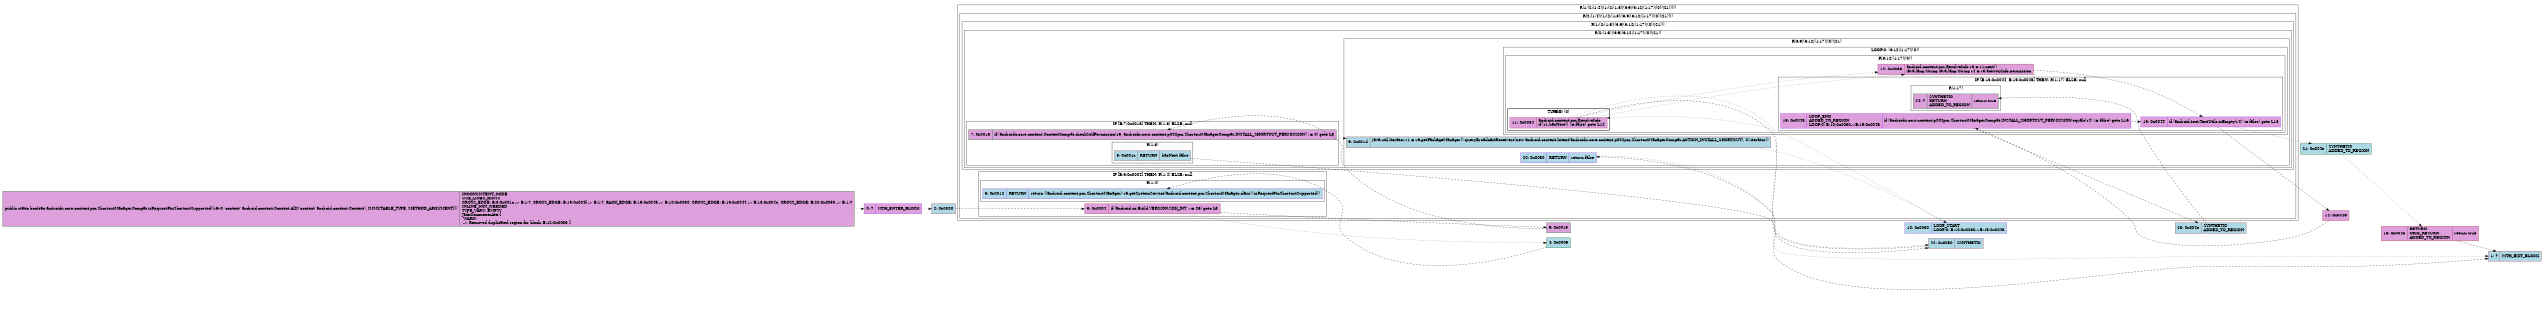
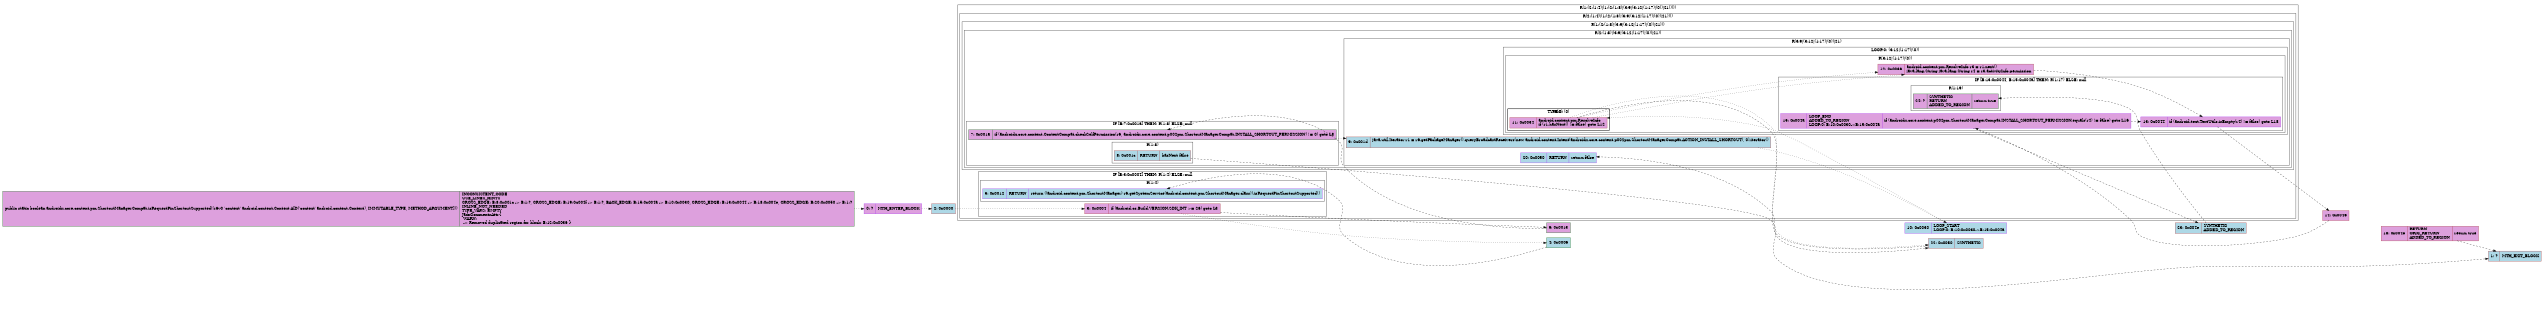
  digraph {
    rankdir=LR
    node [color=brown fillcolor=plum shape=record style=filled]
    edge [style=dotted]
    n1 [color=purple fillcolor=lightblue label="{5\:\ 0x0012|RETURN\l|return ((android.content.pm.ShortcutManager) r6.getSystemService(android.content.pm.ShortcutManager.class)).isRequestPinShortcutSupported()\l}"]
    n2 [label="{3\:\ 0x0004|if (android.os.Build.VERSION.SDK_INT \>= 26) goto L3\l}"]
    n3 [fillcolor=lightblue label="{8\:\ 0x001c|RETURN\l|hasNext false\l}"]
    n4 [color=darkgreen label="{7\:\ 0x001a|if (androidx.core.content.ContextCompat.checkSelfPermission(r6, androidx.core.content.p002pm.ShortcutManagerCompat.INSTALL_SHORTCUT_PERMISSION) != 0) goto L8\l}"]
    n5 [color=darkgreen label="{24\:\ ?|SYNTHETIC\lRETURN\lADDED_TO_REGION\l|return true\l}"]
    n6 [color=purple label="{13\:\ 0x0044|if (android.text.TextUtils.isEmpty(r4) != false) goto L18\l}"]
    n7 [color=purple label="{15\:\ 0x004a|LOOP_END\lADDED_TO_REGION\lLOOP:0: B:10:0x0030\-\>B:15:0x004a\l|if (androidx.core.content.p002pm.ShortcutManagerCompat.INSTALL_SHORTCUT_PERMISSION.equals(r4) != false) goto L16\l}"]
    n8 [label="{11\:\ 0x0034|android.content.pm.ResolveInfo \lif (r1.hasNext() != false) goto L12\l}"]
    n9 [label="{12\:\ 0x0036|android.content.pm.ResolveInfo r3 = r1.next()\ljava.lang.String java.lang.String r4 = r3.activityInfo.permission\l}"]
    n10 [fillcolor=lightblue label="{9\:\ 0x001d|java.util.Iterator r1 = r6.getPackageManager().queryBroadcastReceivers(new android.content.Intent(androidx.core.content.p002pm.ShortcutManagerCompat.ACTION_INSTALL_SHORTCUT), 0).iterator()\l\l}"]
    n11 [color=purple fillcolor=lightblue label="{20\:\ 0x0050|RETURN\l|return false\l}"]
    n12 [color=darkgreen fillcolor=lightblue label="{4\:\ 0x0006}"]
    n13 [color=darkgreen label="{6\:\ 0x0013}"]
    n14 [fillcolor=lightblue label="{1\:\ ?|MTH_EXIT_BLOCK\l}"]
    n15 [label="{14\:\ 0x0046}"]
-   n16 [color=darkgreen fillcolor=lightblue label="{21\:\ 0x004e|SYNTHETIC\lADDED_TO_REGION\l}"]
    n17 [fillcolor=lightblue label="{23\:\ 0x004e|SYNTHETIC\lADDED_TO_REGION\l}"]
    n18 [fillcolor=lightblue label="{22\:\ 0x0050|SYNTHETIC\l}"]
    n19 [color=purple fillcolor=lightblue label="{10\:\ 0x0030|LOOP_START\lLOOP:0: B:10:0x0030\-\>B:15:0x004a\l}"]
    n20 [label="{18\:\ 0x004e|RETURN\lORIG_RETURN\lADDED_TO_REGION\l|return true\l}"]
    n21 [color=purple label="{0\:\ ?|MTH_ENTER_BLOCK\l}"]
    n22 [fillcolor=lightblue label="{2\:\ 0x0000}"]
    n23 [color=darkgreen label="{public static boolean androidx.core.content.pm.ShortcutManagerCompat.isRequestPinShortcutSupported((r6v0 'context' android.content.Context A[D('context' android.content.Context), IMMUTABLE_TYPE, METHOD_ARGUMENT]))  | INCONSISTENT_CODE\lUSE_LINES_HINTS\lCROSS_EDGE: B:8:0x001c \-\> B:1:?, CROSS_EDGE: B:19:0x004f \-\> B:1:?, BACK_EDGE: B:15:0x004a \-\> B:10:0x0030, CROSS_EDGE: B:13:0x0044 \-\> B:18:0x004e, CROSS_EDGE: B:20:0x0050 \-\> B:1:?\lINLINE_NOT_NEEDED\lTYPE_VARS: EMPTY\lJadxCommentsAttr\{\l WARN: \l \-\> Removed duplicated region for block: B:12:0x0036 \}\l}"]
    subgraph cluster_1 {
      label="R(1:(2:(1:4)|(1:(2:(1:8)|(3:9|(3:12|(1:17)|(0))|21)))))"
      subgraph cluster_2 {
        label="R(2:(1:4)|(1:(2:(1:8)|(3:9|(3:12|(1:17)|(0))|21))))"
        subgraph cluster_3 {
          label="IF [B:3:0x0004] THEN: R(1:4) ELSE: null"
          n2
          subgraph cluster_4 {
            label="R(1:4)"
            n1
          }
        }
        subgraph cluster_5 {
          label="R(1:(2:(1:8)|(3:9|(3:12|(1:17)|(0))|21)))"
          subgraph cluster_6 {
            label="R(2:(1:8)|(3:9|(3:12|(1:17)|(0))|21))"
            subgraph cluster_7 {
              label="IF [B:7:0x001a] THEN: R(1:8) ELSE: null"
              n4
              subgraph cluster_8 {
                label="R(1:8)"
                n3
              }
            }
            subgraph cluster_9 {
              label="R(3:9|(3:12|(1:17)|(0))|21)"
              n10
              n11
              subgraph cluster_10 {
                label="LOOP:0: (3:12|(1:17)|(0))"
                subgraph cluster_11 {
                  label="R(3:12|(1:17)|(0))"
                  n9
                  subgraph cluster_12 {
                    label="IF [B:13:0x0044, B:15:0x004a] THEN: R(1:17) ELSE: null"
                    n6
                    n7
                    subgraph cluster_13 {
-                     label="R(1:17)"
+                     label="R(1:19)"
                      n5
                    }
                  }
                  subgraph cluster_14 {
                    label="TYPE:0: (0)"
                    n8
                    subgraph cluster_15 {
                      label="R(0)"
                    }
                  }
                }
              }
            }
          }
        }
      }
    }
    n2 -> n12
    n2 -> n13 [style=dashed]
    n3 -> n14 [style=dashed]
    n4 -> n10
    n6 -> n15 [style=dashed]
-   n6 -> n16
    n7 -> n6 [style=dashed]
    n7 -> n17 [style=dashed]
    n8 -> n9
    n8 -> n9
    n8 -> n18 [style=dashed]
    n8 -> n18
    n9 -> n6 [style=dashed]
    n10 -> n19
-   n11 -> n14
    n12 -> n1 [style=dashed]
    n13 -> n4 [style=dashed]
    n15 -> n7 [style=dashed]
-   n16 -> n20
    n17 -> n5 [style=dashed]
    n18 -> n11 [style=dashed]
    n19 -> n8
    n20 -> n14 [style=dashed]
    n21 -> n22
-   n22 -> n2 [style=dashed]
+   n22 -> n2
    n23 -> n21
  }
